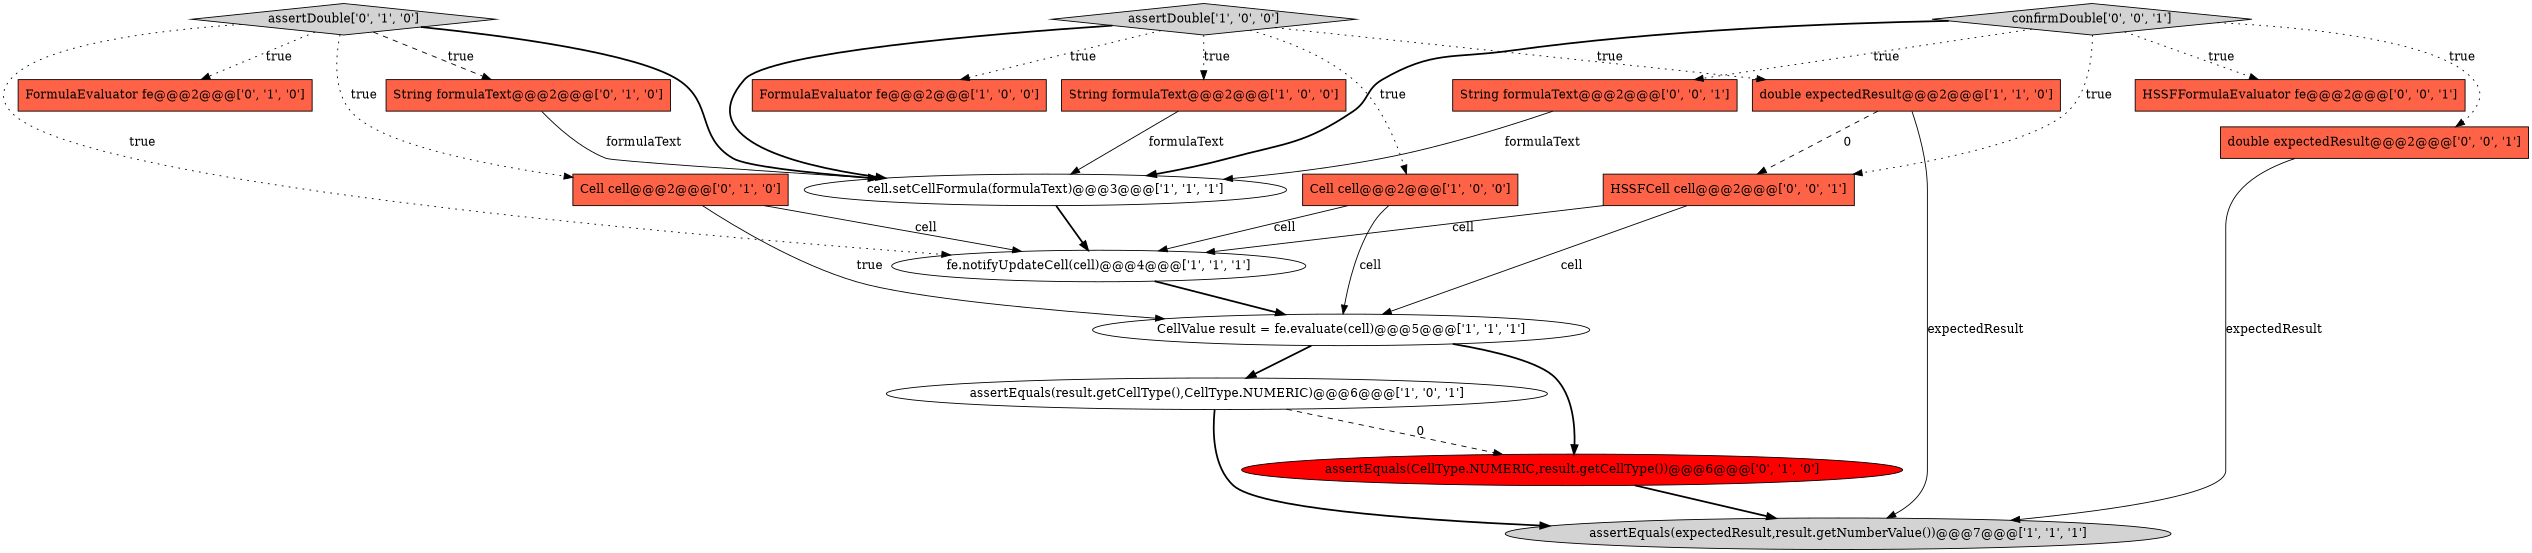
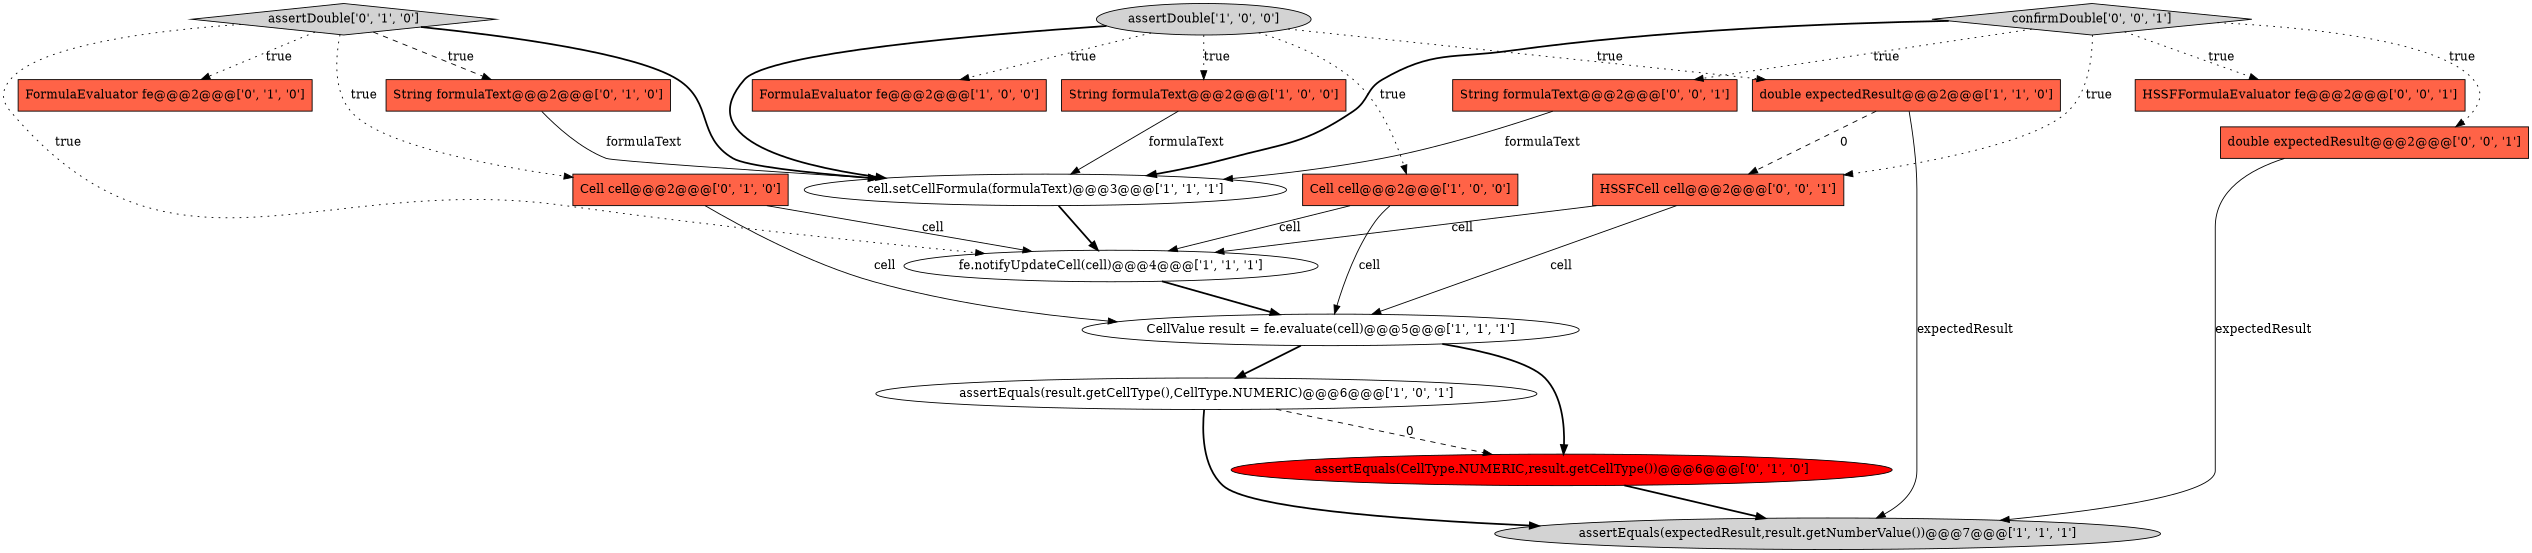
  digraph {
    node [fillcolor=tomato shape=box style=filled]
    edge [style=solid]
    n1 [label="HSSFFormulaEvaluator fe@@@2@@@['0', '0', '1']"]
    n2 [label="String formulaText@@@2@@@['1', '0', '0']"]
    n3 [fillcolor=white label="cell.setCellFormula(formulaText)@@@3@@@['1', '1', '1']" shape=ellipse]
    n4 [fillcolor=white label="fe.notifyUpdateCell(cell)@@@4@@@['1', '1', '1']" shape=ellipse]
    n5 [label="HSSFCell cell@@@2@@@['0', '0', '1']"]
    n6 [fillcolor=white label="CellValue result = fe.evaluate(cell)@@@5@@@['1', '1', '1']" shape=ellipse]
    n7 [fillcolor=white label="assertEquals(result.getCellType(),CellType.NUMERIC)@@@6@@@['1', '0', '1']" shape=ellipse]
    n8 [fillcolor=red label="assertEquals(CellType.NUMERIC,result.getCellType())@@@6@@@['0', '1', '0']" shape=ellipse]
    n9 [fillcolor=lightgray label="assertEquals(expectedResult,result.getNumberValue())@@@7@@@['1', '1', '1']" shape=ellipse]
    n10 [label="Cell cell@@@2@@@['1', '0', '0']"]
    n11 [label="String formulaText@@@2@@@['0', '1', '0']"]
    n12 [label="FormulaEvaluator fe@@@2@@@['1', '0', '0']"]
    n13 [label="String formulaText@@@2@@@['0', '0', '1']"]
-   n14 [fillcolor=lightgray label="assertDouble['1', '0', '0']" shape=diamond]
+   n14 [fillcolor=lightgray label="assertDouble['1', '0', '0']" shape=ellipse]
    n15 [label="double expectedResult@@@2@@@['1', '1', '0']"]
    n16 [label="FormulaEvaluator fe@@@2@@@['0', '1', '0']"]
    n17 [label="double expectedResult@@@2@@@['0', '0', '1']"]
    n18 [label="Cell cell@@@2@@@['0', '1', '0']"]
    n19 [fillcolor=lightgray label="assertDouble['0', '1', '0']" shape=diamond]
    n20 [fillcolor=lightgray label="confirmDouble['0', '0', '1']" shape=diamond]
    n2 -> n3 [label=formulaText]
    n3 -> n4 [style=bold]
    n4 -> n6 [style=bold]
    n5 -> n4 [label=cell]
    n5 -> n6 [label=cell]
    n6 -> n7 [style=bold]
    n6 -> n8 [style=bold]
    n7 -> n8 [label=0 style=dashed]
    n7 -> n9 [style=bold]
    n8 -> n9 [style=bold]
    n10 -> n4 [label=cell]
    n10 -> n6 [label=cell]
    n11 -> n3 [label=formulaText]
    n13 -> n3 [label=formulaText]
    n14 -> n2 [label=true style=dotted]
    n14 -> n3 [style=bold]
    n14 -> n10 [label=true style=dotted]
    n14 -> n12 [label=true style=dotted]
    n14 -> n15 [label=true style=dotted]
    n15 -> n5 [label=0 style=dashed]
    n15 -> n9 [label=expectedResult]
    n17 -> n9 [label=expectedResult]
    n18 -> n4 [label=cell]
-   n18 -> n6 [label=true]
+   n18 -> n6 [label=cell]
    n19 -> n3 [style=bold]
    n19 -> n4 [label=true style=dotted]
    n19 -> n11 [label=true style=dashed]
    n19 -> n16 [label=true style=dotted]
    n19 -> n18 [label=true style=dotted]
    n20 -> n1 [label=true style=dotted]
    n20 -> n3 [style=bold]
    n20 -> n5 [label=true style=dotted]
    n20 -> n13 [label=true style=dotted]
    n20 -> n17 [label=true style=dotted]
  }
